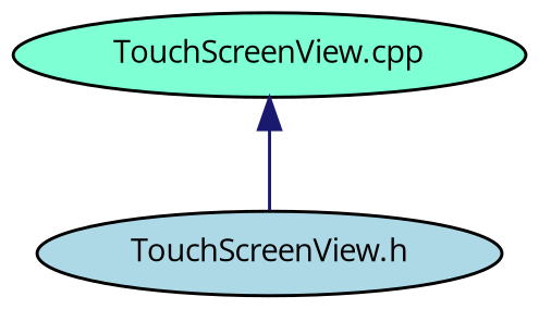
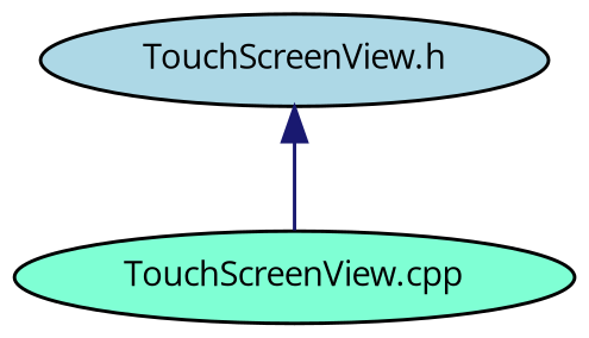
  digraph {
    fontname="Open Sans"
    node [color=black fontname="Open Sans" fontsize=10 shape=ellipse style=filled]
    n1 [fillcolor=lightblue fontcolor=black height=0.2 label="TouchScreenView.h" width=0.4]
    n2 [fillcolor=aquamarine height=0.2 label="TouchScreenView.cpp" width=0.4]
-   n2 -> n1 [color=midnightblue dir=back fontname="Open Sans" fontsize=10 labelfontname=Helvetica labelfontsize=10 style=solid]
+   n1 -> n2 [color=midnightblue dir=back fontname="Open Sans" fontsize=10 labelfontname=Helvetica labelfontsize=10 style=solid]
  }
